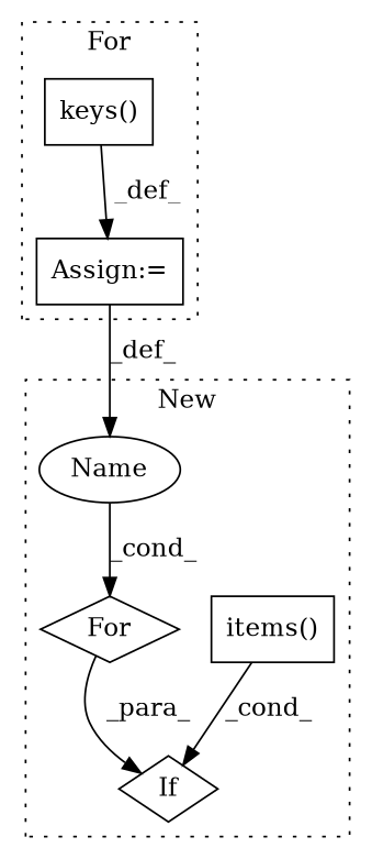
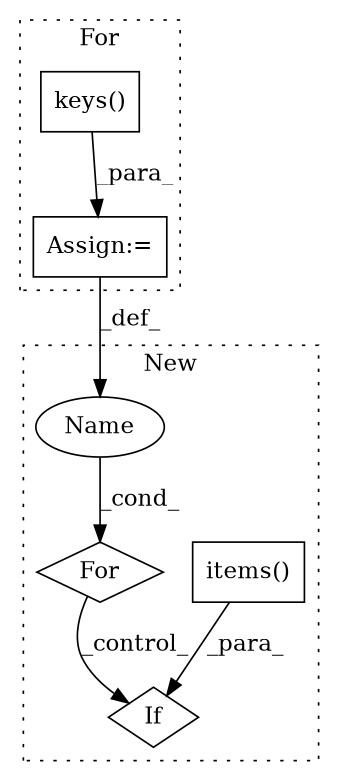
  digraph {
    node [a=75 l=3 shape=box]
    n1 [l=22 label="keys()" s=1695]
    n2 [a=68 label="Assign:=" s=1659]
    n3 [l=15 label="items()" s=1754]
    n4 [a=107 l="4,18" label=For s="1970,2003" shape=diamond]
    n5 [a=96 label=If s=2021 shape=diamond]
    n6 [a=87 l=5 label=Name s=1979 shape=ellipse]
    subgraph cluster_1 {
      label=For
      style=dotted
      n1
      n2
    }
    subgraph cluster_2 {
      label=New
      style=dotted
      n3
      n4
      n5
      n6
    }
-   n1 -> n2 [label=_def_]
+   n1 -> n2 [label=_para_]
    n2 -> n6 [label=_def_]
-   n3 -> n5 [label=_cond_]
-   n4 -> n5 [label=_para_]
+   n3 -> n5 [label=_para_]
+   n4 -> n5 [label=_control_]
    n6 -> n4 [label=_cond_]
  }
